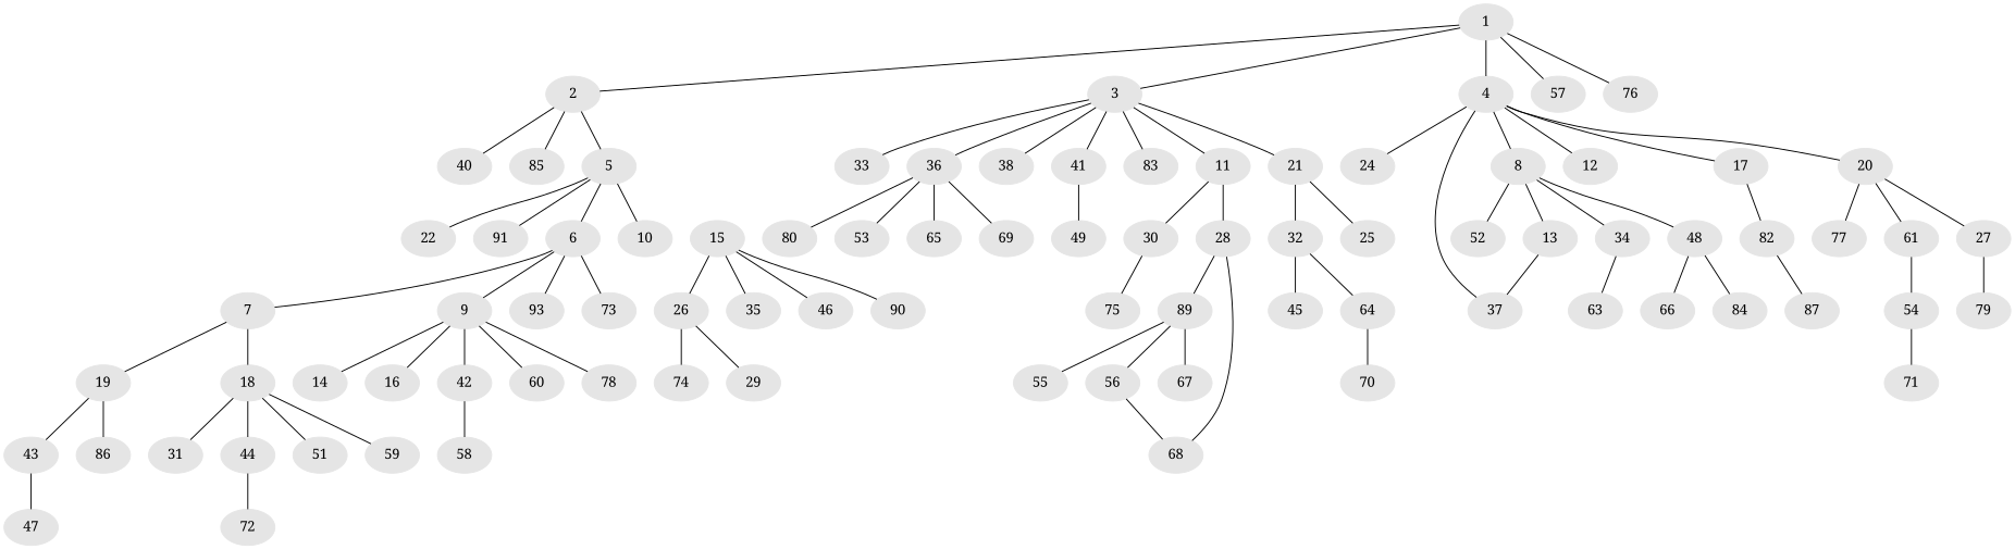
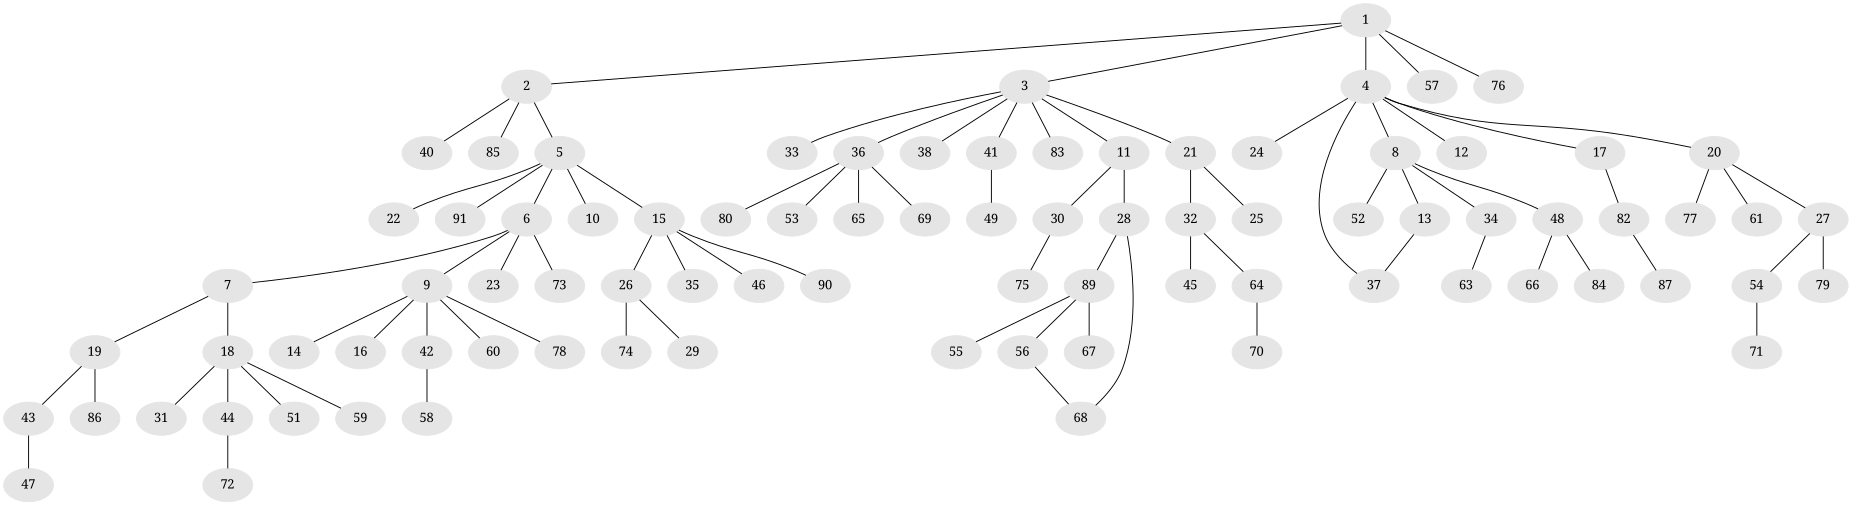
  graph {
    fontname="Noto Serif"
    node [color=gray90 fontname="Noto Serif" style=filled]
    edge [fontname="Noto Serif"]
    1
    2
    3
    4
    57
    76
    5
    40
    85
    11
    21
    33
    36
    38
    41
    83
    8
    12
    17
    20
    24
    37
    6
    10
    15
    22
    n27 [label=91]
    28
    30
    25
    32
    53
    65
    69
    80
    49
    13
    34
    48
    52
    82
    27
    61
    77
    7
    9
-   23 [label=93]
+   23
    73
    26
    35
    46
    n52 [label=90]
    18
    19
    14
    16
    42
    60
    78
    31
    44
    51
    59
    43
    86
    63
    66
    84
    58
    n70 [label=89]
    68
    75
    29
    74
    87
    72
    47
    54
    79
    45
    64
    71
    55
    56
    67
    70
    1 -- 2
    1 -- 3
    1 -- 4
    1 -- 57
    1 -- 76
    2 -- 5
    2 -- 40
    2 -- 85
    3 -- 11
    3 -- 21
    3 -- 33
    3 -- 36
    3 -- 38
    3 -- 41
    3 -- 83
    4 -- 8
    4 -- 12
    4 -- 17
    4 -- 20
    4 -- 24
    4 -- 37
    5 -- 6
    5 -- 10
+   5 -- 15
    5 -- 22
    5 -- n27
    11 -- 28
    11 -- 30
    21 -- 25
    21 -- 32
    36 -- 53
    36 -- 65
    36 -- 69
    36 -- 80
    41 -- 49
    8 -- 13
    8 -- 34
    8 -- 48
    8 -- 52
    17 -- 82
    20 -- 27
    20 -- 61
    20 -- 77
    6 -- 7
    6 -- 9
    6 -- 23
    6 -- 73
    15 -- 26
    15 -- 35
    15 -- 46
    15 -- n52
    28 -- n70
    28 -- 68
    30 -- 75
    32 -- 45
    32 -- 64
    13 -- 37
    34 -- 63
    48 -- 66
    48 -- 84
    82 -- 87
-   61 -- 54
+   27 -- 54
    27 -- 79
    7 -- 18
    7 -- 19
    9 -- 14
    9 -- 16
    9 -- 42
    9 -- 60
    9 -- 78
    26 -- 29
    26 -- 74
    18 -- 31
    18 -- 44
    18 -- 51
    18 -- 59
    19 -- 43
    19 -- 86
    42 -- 58
    44 -- 72
    43 -- 47
    n70 -- 55
    n70 -- 56
    n70 -- 67
    54 -- 71
    64 -- 70
    56 -- 68
  }
